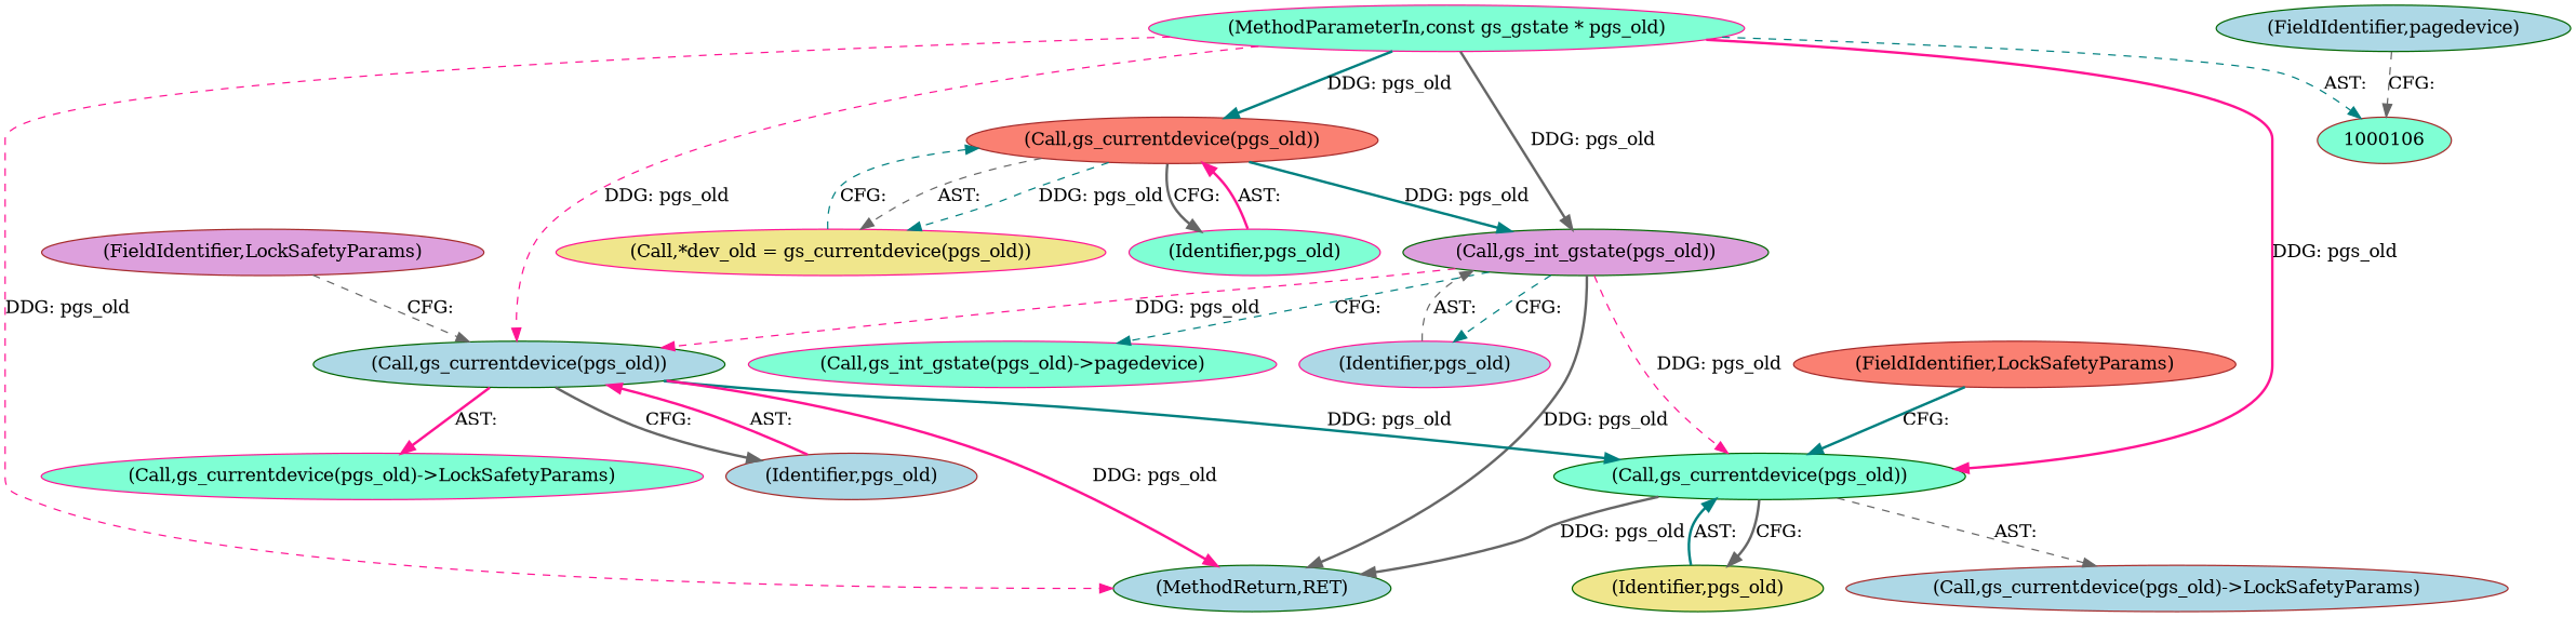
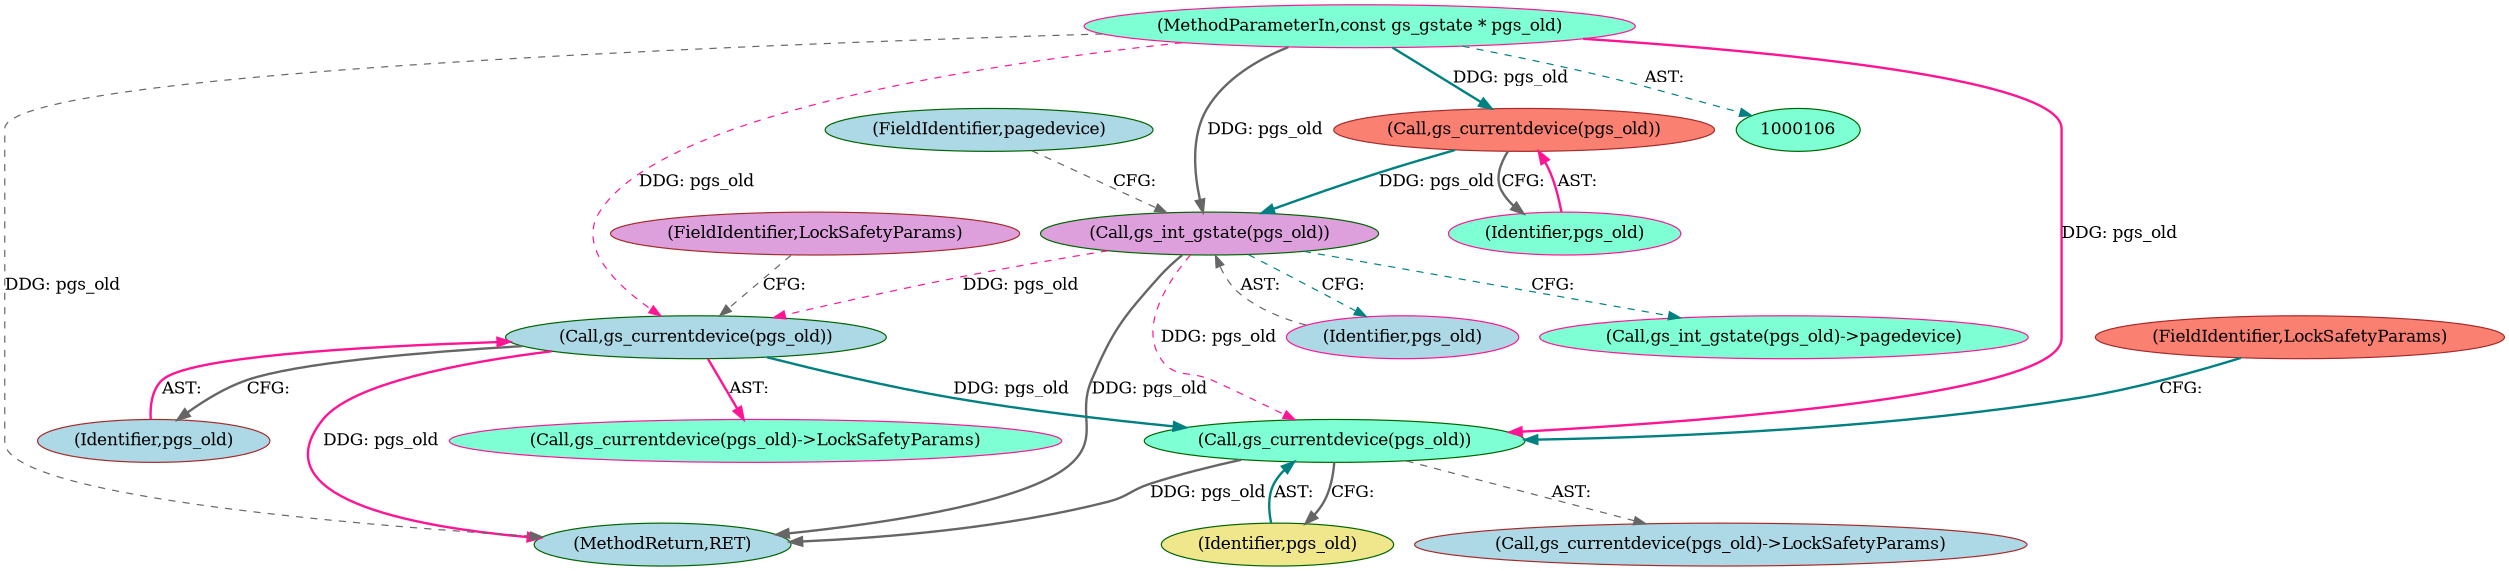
  digraph {
    node [color=darkgreen fillcolor=aquamarine style=filled]
    edge [color=gray40 style=bold]
    n1 [label="(Call,gs_currentdevice(pgs_old))"]
    n2 [fillcolor=khaki label="(Identifier,pgs_old)"]
    n3 [fillcolor=lightblue label="(MethodReturn,RET)"]
    n4 [color=brown fillcolor=lightblue label="(Call,gs_currentdevice(pgs_old)->LockSafetyParams)"]
    n5 [fillcolor=plum label="(Call,gs_int_gstate(pgs_old))"]
    n6 [fillcolor=lightblue label="(Call,gs_currentdevice(pgs_old))"]
    n7 [color=deeppink fillcolor=lightblue label="(Identifier,pgs_old)"]
    n8 [color=deeppink label="(Call,gs_int_gstate(pgs_old)->pagedevice)"]
    n9 [color=deeppink label="(Call,gs_currentdevice(pgs_old)->LockSafetyParams)"]
    n10 [color=brown fillcolor=lightblue label="(Identifier,pgs_old)"]
    n11 [color=brown fillcolor=salmon label="(Call,gs_currentdevice(pgs_old))"]
    n12 [color=deeppink label="(Identifier,pgs_old)"]
-   n13 [color=deeppink fillcolor=khaki label="(Call,*dev_old = gs_currentdevice(pgs_old))"]
    n14 [color=deeppink label="(MethodParameterIn,const gs_gstate * pgs_old)"]
-   1000106 [color=brown]
+   1000106
    n16 [color=brown fillcolor=salmon label="(FieldIdentifier,LockSafetyParams)"]
    n17 [color=brown fillcolor=plum label="(FieldIdentifier,LockSafetyParams)"]
    n18 [fillcolor=lightblue label="(FieldIdentifier,pagedevice)"]
    n1 -> n2 [label="CFG: "]
    n1 -> n3 [label="DDG: pgs_old"]
    n1 -> n4 [label="AST: " style=dashed]
    n2 -> n1 [color=teal label="AST: "]
    n5 -> n1 [color=deeppink label="DDG: pgs_old" style=dashed]
    n5 -> n3 [label="DDG: pgs_old"]
    n5 -> n6 [color=deeppink label="DDG: pgs_old" style=dashed]
    n5 -> n7 [color=teal label="CFG: " style=dashed]
    n5 -> n8 [color=teal label="CFG: " style=dashed]
    n6 -> n1 [color=teal label="DDG: pgs_old"]
    n6 -> n3 [color=deeppink label="DDG: pgs_old"]
    n6 -> n9 [color=deeppink label="AST: "]
    n6 -> n10 [label="CFG: "]
    n7 -> n5 [label="AST: " style=dashed]
    n10 -> n6 [color=deeppink label="AST: "]
    n11 -> n5 [color=teal label="DDG: pgs_old"]
    n11 -> n12 [label="CFG: "]
-   n11 -> n13 [label="AST: " style=dashed]
-   n11 -> n13 [color=teal label="DDG: pgs_old" style=dashed]
    n12 -> n11 [color=deeppink label="AST: "]
-   n13 -> n11 [color=teal label="CFG: " style=dashed]
    n14 -> n1 [color=deeppink label="DDG: pgs_old"]
-   n14 -> n3 [color=deeppink label="DDG: pgs_old" style=dashed]
+   n14 -> n3 [label="DDG: pgs_old" style=dashed]
    n14 -> n5 [label="DDG: pgs_old"]
    n14 -> n6 [color=deeppink label="DDG: pgs_old" style=dashed]
    n14 -> n11 [color=teal label="DDG: pgs_old"]
    n14 -> 1000106 [color=teal label="AST: " style=dashed]
    n16 -> n1 [color=teal label="CFG: "]
    n17 -> n6 [label="CFG: " style=dashed]
-   n18 -> 1000106 [label="CFG: " style=dashed]
+   n18 -> n5 [label="CFG: " style=dashed]
  }
